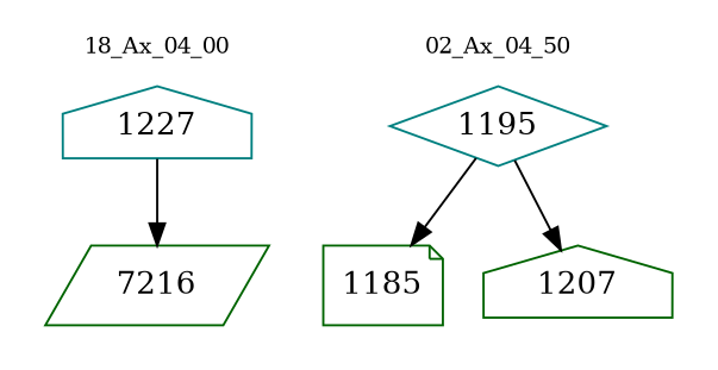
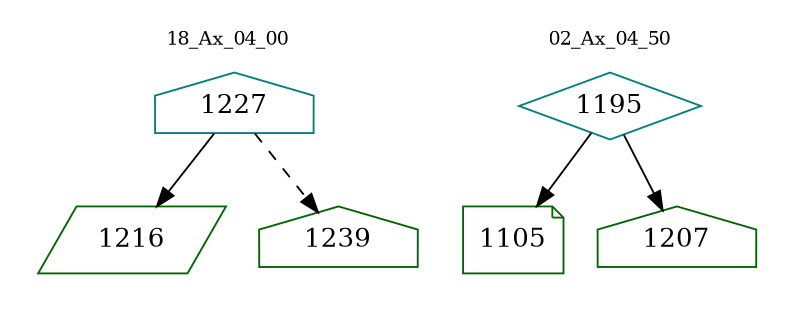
  digraph {
    node [color=darkgreen shape=house]
    edge [color=black style=solid]
    n1 [color=teal label=1227]
-   n2 [label=7216 shape=parallelogram]
+   n2 [label=1216 shape=parallelogram]
+   n3 [label=1239]
    n4 [color=teal label=1195 shape=diamond]
-   n5 [label=1185 shape=note]
+   n5 [label=1105 shape=note]
    n6 [label=1207]
    subgraph cluster_1 {
      color=white
      fontsize=10
      label="18_Ax_04_00"
      n1
      n2
+     n3
    }
    subgraph cluster_2 {
      color=white
      fontsize=10
      label="02_Ax_04_50"
      n4
      n5
      n6
    }
    n1 -> n2
+   n1 -> n3 [style=dashed]
    n4 -> n5
    n4 -> n6
  }
